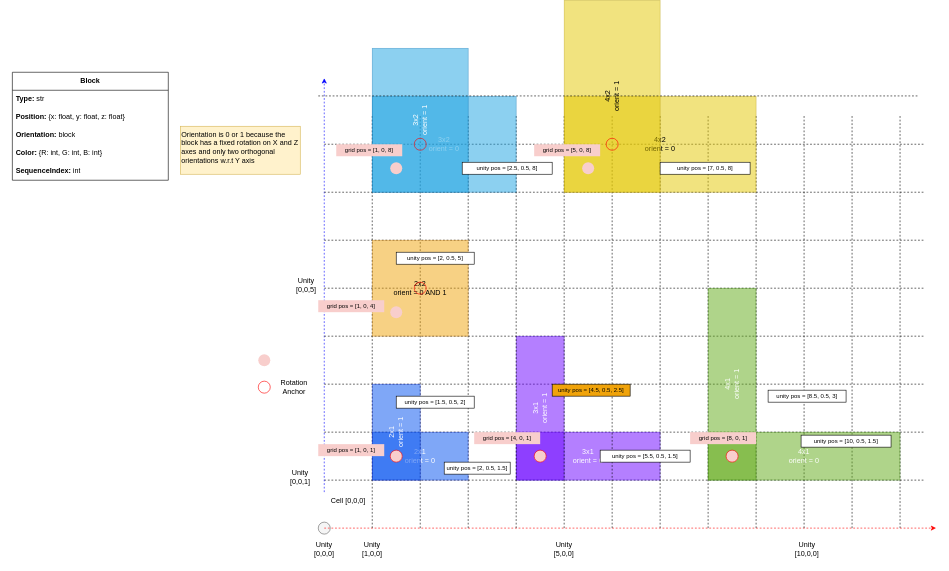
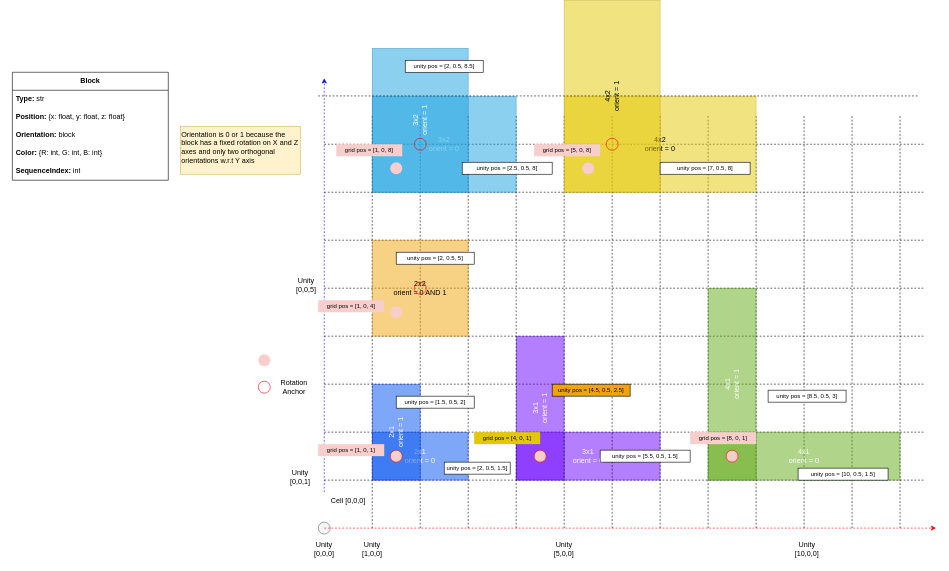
  <mxCell id="0" />
  <mxCell id="1" parent="0" />
  <mxCell id="2" value="" style="ellipse;whiteSpace=wrap;html=1;aspect=fixed;connectable=0;allowArrows=0;fillColor=#f5f5f5;fontColor=#333333;strokeColor=#666666;" parent="1" vertex="1"><mxGeometry x="530" y="810" width="20" height="20" as="geometry" /></mxCell>
  <mxCell id="3" value="&lt;b&gt;Block&lt;/b&gt;" style="swimlane;fontStyle=0;childLayout=stackLayout;horizontal=1;startSize=30;horizontalStack=0;resizeParent=1;resizeParentMax=0;resizeLast=0;collapsible=1;marginBottom=0;whiteSpace=wrap;html=1;" parent="1" vertex="1"><mxGeometry x="20" y="60" width="260" height="180" as="geometry" /></mxCell>
  <mxCell id="4" value="&lt;b&gt;Type:&lt;/b&gt; str" style="text;strokeColor=none;fillColor=none;align=left;verticalAlign=middle;spacingLeft=4;spacingRight=4;overflow=hidden;points=[[0,0.5],[1,0.5]];portConstraint=eastwest;rotatable=0;whiteSpace=wrap;html=1;" parent="3" vertex="1"><mxGeometry y="30" width="260" height="30" as="geometry" /></mxCell>
  <mxCell id="5" value="&lt;b&gt;Position:&lt;/b&gt; {x: float, y: float, z: float}&amp;nbsp;" style="text;strokeColor=none;fillColor=none;align=left;verticalAlign=middle;spacingLeft=4;spacingRight=4;overflow=hidden;points=[[0,0.5],[1,0.5]];portConstraint=eastwest;rotatable=0;whiteSpace=wrap;html=1;" parent="3" vertex="1"><mxGeometry y="60" width="260" height="30" as="geometry" /></mxCell>
  <mxCell id="6" value="&lt;b&gt;Orientation: &lt;/b&gt;block" style="text;strokeColor=none;fillColor=none;align=left;verticalAlign=middle;spacingLeft=4;spacingRight=4;overflow=hidden;points=[[0,0.5],[1,0.5]];portConstraint=eastwest;rotatable=0;whiteSpace=wrap;html=1;" parent="3" vertex="1"><mxGeometry y="90" width="260" height="30" as="geometry" /></mxCell>
  <mxCell id="7" value="&lt;b&gt;Color:&lt;/b&gt;&amp;nbsp;{R: int, G: int, B: int}" style="text;strokeColor=none;fillColor=none;align=left;verticalAlign=middle;spacingLeft=4;spacingRight=4;overflow=hidden;points=[[0,0.5],[1,0.5]];portConstraint=eastwest;rotatable=0;whiteSpace=wrap;html=1;" parent="3" vertex="1"><mxGeometry y="120" width="260" height="30" as="geometry" /></mxCell>
  <mxCell id="8" value="&lt;b&gt;SequenceIndex:&lt;/b&gt; int" style="text;strokeColor=none;fillColor=none;align=left;verticalAlign=middle;spacingLeft=4;spacingRight=4;overflow=hidden;points=[[0,0.5],[1,0.5]];portConstraint=eastwest;rotatable=0;whiteSpace=wrap;html=1;" parent="3" vertex="1"><mxGeometry y="150" width="260" height="30" as="geometry" /></mxCell>
  <mxCell id="9" value="Orientation is 0 or 1 because the block has a fixed rotation on X and Z axes and only two orthogonal orientations w.r.t Y axis" style="rounded=0;whiteSpace=wrap;html=1;strokeColor=#d6b656;strokeWidth=1;fontSize=12;fillColor=#fff2cc;verticalAlign=top;align=left;" parent="1" vertex="1"><mxGeometry x="300" y="150" width="200" height="80" as="geometry" /></mxCell>
  <mxCell id="10" value="" style="endArrow=none;dashed=1;html=1;rounded=0;" parent="1" edge="1"><mxGeometry width="50" height="50" relative="1" as="geometry"><mxPoint x="540" y="740" as="sourcePoint" /><mxPoint x="1540" y="740" as="targetPoint" /></mxGeometry></mxCell>
  <mxCell id="11" value="" style="endArrow=classic;dashed=1;html=1;rounded=0;endFill=1;strokeColor=#FF0000;" parent="1" edge="1"><mxGeometry width="50" height="50" relative="1" as="geometry"><mxPoint x="540" y="820" as="sourcePoint" /><mxPoint x="1560" y="820" as="targetPoint" /></mxGeometry></mxCell>
  <mxCell id="12" value="" style="endArrow=classic;dashed=1;html=1;rounded=0;startArrow=none;strokeColor=#0000FF;endFill=1;" parent="1" edge="1"><mxGeometry width="50" height="50" relative="1" as="geometry"><mxPoint x="540" y="760" as="sourcePoint" /><mxPoint x="540" y="70" as="targetPoint" /></mxGeometry></mxCell>
  <mxCell id="13" value="" style="endArrow=none;dashed=1;html=1;rounded=0;" parent="1" edge="1"><mxGeometry width="50" height="50" relative="1" as="geometry"><mxPoint x="620" y="820" as="sourcePoint" /><mxPoint x="620" y="130" as="targetPoint" /></mxGeometry></mxCell>
  <mxCell id="14" value="" style="endArrow=none;dashed=1;html=1;rounded=0;" parent="1" edge="1"><mxGeometry width="50" height="50" relative="1" as="geometry"><mxPoint x="700" y="820" as="sourcePoint" /><mxPoint x="700" y="130" as="targetPoint" /></mxGeometry></mxCell>
  <mxCell id="15" value="" style="endArrow=none;dashed=1;html=1;rounded=0;" parent="1" edge="1"><mxGeometry width="50" height="50" relative="1" as="geometry"><mxPoint x="540" y="660" as="sourcePoint" /><mxPoint x="1540" y="660" as="targetPoint" /></mxGeometry></mxCell>
  <mxCell id="16" value="" style="endArrow=none;dashed=1;html=1;rounded=0;" parent="1" edge="1"><mxGeometry width="50" height="50" relative="1" as="geometry"><mxPoint x="540" y="580" as="sourcePoint" /><mxPoint x="1540" y="580" as="targetPoint" /></mxGeometry></mxCell>
  <mxCell id="17" value="" style="endArrow=none;dashed=1;html=1;rounded=0;" parent="1" edge="1"><mxGeometry width="50" height="50" relative="1" as="geometry"><mxPoint x="540" y="500" as="sourcePoint" /><mxPoint x="1540" y="500" as="targetPoint" /></mxGeometry></mxCell>
  <mxCell id="18" value="" style="endArrow=none;dashed=1;html=1;rounded=0;" parent="1" edge="1"><mxGeometry width="50" height="50" relative="1" as="geometry"><mxPoint x="780" y="820" as="sourcePoint" /><mxPoint x="780" y="130" as="targetPoint" /></mxGeometry></mxCell>
  <mxCell id="19" value="2x1&lt;br&gt;orient = 0" style="whiteSpace=wrap;html=1;fillColor=#0050ef;fontColor=#ffffff;strokeColor=#001DBC;opacity=50;" parent="1" vertex="1"><mxGeometry x="620" y="660" width="160" height="80" as="geometry" /></mxCell>
  <mxCell id="20" value="Cell [0,0,0]" style="text;html=1;strokeColor=none;fillColor=none;align=center;verticalAlign=middle;whiteSpace=wrap;rounded=0;" parent="1" vertex="1"><mxGeometry x="550" y="760" width="60" height="30" as="geometry" /></mxCell>
  <mxCell id="21" value="" style="ellipse;whiteSpace=wrap;html=1;aspect=fixed;fillColor=none;strokeColor=#FF0000;" parent="1" vertex="1"><mxGeometry x="430" y="575" width="20" height="20" as="geometry" /></mxCell>
  <mxCell id="22" value="Rotation Anchor" style="text;html=1;strokeColor=none;fillColor=none;align=center;verticalAlign=middle;whiteSpace=wrap;rounded=0;" parent="1" vertex="1"><mxGeometry x="460" y="570" width="60" height="30" as="geometry" /></mxCell>
  <mxCell id="23" value="2x1&lt;br&gt;orient = 1" style="whiteSpace=wrap;html=1;fillColor=#0050ef;fontColor=#ffffff;strokeColor=#001DBC;opacity=50;rotation=-90;" parent="1" vertex="1"><mxGeometry x="580" y="620" width="160" height="80" as="geometry" /></mxCell>
  <mxCell id="24" value="" style="ellipse;whiteSpace=wrap;html=1;aspect=fixed;fillColor=#f8cecc;strokeColor=#FF0000;" parent="1" vertex="1"><mxGeometry x="650" y="690" width="20" height="20" as="geometry" /></mxCell>
  <mxCell id="25" value="Unity [0,0,0]" style="text;html=1;strokeColor=none;fillColor=none;align=center;verticalAlign=middle;whiteSpace=wrap;rounded=0;" parent="1" vertex="1"><mxGeometry x="510" y="840" width="60" height="30" as="geometry" /></mxCell>
  <mxCell id="26" value="" style="endArrow=none;dashed=1;html=1;rounded=0;" parent="1" edge="1"><mxGeometry width="50" height="50" relative="1" as="geometry"><mxPoint x="540" y="820" as="sourcePoint" /><mxPoint x="540" y="820" as="targetPoint" /></mxGeometry></mxCell>
  <mxCell id="27" value="Unity [1,0,0]" style="text;html=1;strokeColor=none;fillColor=none;align=center;verticalAlign=middle;whiteSpace=wrap;rounded=0;" parent="1" vertex="1"><mxGeometry x="590" y="840" width="60" height="30" as="geometry" /></mxCell>
  <mxCell id="28" value="unity pos = [2, 0.5, 1.5]" style="rounded=0;whiteSpace=wrap;html=1;connectable=0;allowArrows=0;fontSize=10;" parent="1" vertex="1"><mxGeometry x="740" y="710" width="110" height="20" as="geometry" /></mxCell>
  <mxCell id="29" value="unity pos = [1.5, 0.5, 2]" style="rounded=0;whiteSpace=wrap;html=1;connectable=0;allowArrows=0;fontSize=10;" parent="1" vertex="1"><mxGeometry x="660" y="600" width="130" height="20" as="geometry" /></mxCell>
  <mxCell id="30" value="Unity [0,0,1]" style="text;html=1;strokeColor=none;fillColor=none;align=center;verticalAlign=middle;whiteSpace=wrap;rounded=0;" parent="1" vertex="1"><mxGeometry x="470" y="720" width="60" height="30" as="geometry" /></mxCell>
  <mxCell id="31" value="grid pos = [1, 0, 1]" style="rounded=0;whiteSpace=wrap;html=1;connectable=0;allowArrows=0;fontSize=10;fillColor=#f8cecc;strokeColor=none;" parent="1" vertex="1"><mxGeometry x="530" y="680" width="110" height="20" as="geometry" /></mxCell>
  <mxCell id="32" value="3x1&lt;br&gt;orient = 0" style="whiteSpace=wrap;html=1;fillColor=#6a00ff;fontColor=#ffffff;strokeColor=#3700CC;opacity=50;" parent="1" vertex="1"><mxGeometry x="860" y="660" width="240" height="80" as="geometry" /></mxCell>
  <mxCell id="33" value="3x1&lt;br&gt;orient = 1" style="whiteSpace=wrap;html=1;fillColor=#6a00ff;fontColor=#ffffff;strokeColor=#3700CC;opacity=50;rotation=-90;" parent="1" vertex="1"><mxGeometry x="780" y="580" width="240" height="80" as="geometry" /></mxCell>
  <mxCell id="34" value="" style="ellipse;whiteSpace=wrap;html=1;aspect=fixed;fillColor=#f8cecc;strokeColor=#FF0000;" parent="1" vertex="1"><mxGeometry x="890" y="690" width="20" height="20" as="geometry" /></mxCell>
  <mxCell id="35" value="" style="endArrow=none;dashed=1;html=1;rounded=0;" parent="1" edge="1"><mxGeometry width="50" height="50" relative="1" as="geometry"><mxPoint x="860" y="820" as="sourcePoint" /><mxPoint x="860" y="130" as="targetPoint" /></mxGeometry></mxCell>
  <mxCell id="36" value="" style="endArrow=none;dashed=1;html=1;rounded=0;" parent="1" edge="1"><mxGeometry width="50" height="50" relative="1" as="geometry"><mxPoint x="940" y="820" as="sourcePoint" /><mxPoint x="940" y="130" as="targetPoint" /></mxGeometry></mxCell>
  <mxCell id="37" value="" style="endArrow=none;dashed=1;html=1;rounded=0;" parent="1" edge="1"><mxGeometry width="50" height="50" relative="1" as="geometry"><mxPoint x="1020" y="820" as="sourcePoint" /><mxPoint x="1020" y="130" as="targetPoint" /></mxGeometry></mxCell>
  <mxCell id="38" value="" style="endArrow=none;dashed=1;html=1;rounded=0;" parent="1" edge="1"><mxGeometry width="50" height="50" relative="1" as="geometry"><mxPoint x="1100" y="820" as="sourcePoint" /><mxPoint x="1100" y="130" as="targetPoint" /></mxGeometry></mxCell>
  <mxCell id="39" value="" style="endArrow=none;dashed=1;html=1;rounded=0;" parent="1" edge="1"><mxGeometry width="50" height="50" relative="1" as="geometry"><mxPoint x="1180" y="820" as="sourcePoint" /><mxPoint x="1180" y="130" as="targetPoint" /></mxGeometry></mxCell>
  <mxCell id="40" value="" style="endArrow=none;dashed=1;html=1;rounded=0;" parent="1" edge="1"><mxGeometry width="50" height="50" relative="1" as="geometry"><mxPoint x="1260" y="820" as="sourcePoint" /><mxPoint x="1260" y="130" as="targetPoint" /></mxGeometry></mxCell>
  <mxCell id="41" value="" style="endArrow=none;dashed=1;html=1;rounded=0;" parent="1" edge="1"><mxGeometry width="50" height="50" relative="1" as="geometry"><mxPoint x="1340" y="820" as="sourcePoint" /><mxPoint x="1340" y="130" as="targetPoint" /></mxGeometry></mxCell>
  <mxCell id="42" value="" style="endArrow=none;dashed=1;html=1;rounded=0;" parent="1" edge="1"><mxGeometry width="50" height="50" relative="1" as="geometry"><mxPoint x="1420" y="820" as="sourcePoint" /><mxPoint x="1420" y="130" as="targetPoint" /></mxGeometry></mxCell>
  <mxCell id="43" value="" style="endArrow=none;dashed=1;html=1;rounded=0;" parent="1" edge="1"><mxGeometry width="50" height="50" relative="1" as="geometry"><mxPoint x="1500" y="820" as="sourcePoint" /><mxPoint x="1500" y="130" as="targetPoint" /></mxGeometry></mxCell>
  <mxCell id="44" value="" style="endArrow=none;dashed=1;html=1;rounded=0;" parent="1" edge="1"><mxGeometry width="50" height="50" relative="1" as="geometry"><mxPoint x="540" y="420" as="sourcePoint" /><mxPoint x="1540" y="420" as="targetPoint" /></mxGeometry></mxCell>
  <mxCell id="45" value="" style="endArrow=none;dashed=1;html=1;rounded=0;" parent="1" edge="1"><mxGeometry width="50" height="50" relative="1" as="geometry"><mxPoint x="540" y="340" as="sourcePoint" /><mxPoint x="1540" y="340" as="targetPoint" /></mxGeometry></mxCell>
  <mxCell id="46" value="" style="endArrow=none;dashed=1;html=1;rounded=0;" parent="1" edge="1"><mxGeometry width="50" height="50" relative="1" as="geometry"><mxPoint x="540" y="260" as="sourcePoint" /><mxPoint x="1540" y="260" as="targetPoint" /></mxGeometry></mxCell>
  <mxCell id="47" value="" style="endArrow=none;dashed=1;html=1;rounded=0;" parent="1" edge="1"><mxGeometry width="50" height="50" relative="1" as="geometry"><mxPoint x="540" y="180" as="sourcePoint" /><mxPoint x="1540" y="180" as="targetPoint" /></mxGeometry></mxCell>
  <mxCell id="48" value="4x1&lt;br&gt;orient = 0" style="whiteSpace=wrap;html=1;fillColor=#60a917;fontColor=#ffffff;strokeColor=#2D7600;opacity=50;" parent="1" vertex="1"><mxGeometry x="1180" y="660" width="320" height="80" as="geometry" /></mxCell>
  <mxCell id="49" value="4x1&lt;br&gt;orient = 1" style="whiteSpace=wrap;html=1;fillColor=#60a917;fontColor=#ffffff;strokeColor=#2D7600;opacity=50;rotation=-90;" parent="1" vertex="1"><mxGeometry x="1060" y="540" width="320" height="80" as="geometry" /></mxCell>
  <mxCell id="50" value="" style="ellipse;whiteSpace=wrap;html=1;aspect=fixed;fillColor=#f8cecc;strokeColor=#FF0000;" parent="1" vertex="1"><mxGeometry x="1210" y="690" width="20" height="20" as="geometry" /></mxCell>
  <mxCell id="51" value="2x2&lt;br&gt;orient = 0 AND 1" style="whiteSpace=wrap;html=1;fillColor=#f0a30a;fontColor=#000000;strokeColor=#BD7000;opacity=50;" parent="1" vertex="1"><mxGeometry x="620" y="340" width="160" height="160" as="geometry" /></mxCell>
  <mxCell id="52" value="" style="ellipse;whiteSpace=wrap;html=1;aspect=fixed;fillColor=#f8cecc;strokeColor=none;" parent="1" vertex="1"><mxGeometry x="430" y="530" width="20" height="20" as="geometry" /></mxCell>
  <mxCell id="53" value="" style="ellipse;whiteSpace=wrap;html=1;aspect=fixed;fillColor=#f8cecc;strokeColor=none;" parent="1" vertex="1"><mxGeometry x="650" y="450" width="20" height="20" as="geometry" /></mxCell>
  <mxCell id="54" value="" style="ellipse;whiteSpace=wrap;html=1;aspect=fixed;fillColor=none;strokeColor=#FF0000;" parent="1" vertex="1"><mxGeometry x="690" y="410" width="20" height="20" as="geometry" /></mxCell>
  <mxCell id="55" value="3x2&lt;br&gt;orient = 0" style="whiteSpace=wrap;html=1;fillColor=#1ba1e2;fontColor=#ffffff;strokeColor=#006EAF;opacity=50;" parent="1" vertex="1"><mxGeometry x="620" y="100" width="240" height="160" as="geometry" /></mxCell>
  <mxCell id="56" value="3x2&lt;br&gt;orient = 1" style="whiteSpace=wrap;html=1;fillColor=#1ba1e2;fontColor=#ffffff;strokeColor=#006EAF;opacity=50;rotation=-90;" parent="1" vertex="1"><mxGeometry x="580" y="60" width="240" height="160" as="geometry" /></mxCell>
  <mxCell id="57" value="" style="ellipse;whiteSpace=wrap;html=1;aspect=fixed;fillColor=#f8cecc;strokeColor=none;" parent="1" vertex="1"><mxGeometry x="650" y="210" width="20" height="20" as="geometry" /></mxCell>
  <mxCell id="58" value="" style="ellipse;whiteSpace=wrap;html=1;aspect=fixed;fillColor=none;strokeColor=#FF0000;" parent="1" vertex="1"><mxGeometry x="690" y="170" width="20" height="20" as="geometry" /></mxCell>
  <mxCell id="59" value="4x2&lt;br&gt;orient = 0" style="whiteSpace=wrap;html=1;fillColor=#e3c800;fontColor=#000000;strokeColor=#B09500;opacity=50;" parent="1" vertex="1"><mxGeometry x="940" y="100" width="320" height="160" as="geometry" /></mxCell>
  <mxCell id="60" value="4x2&lt;br&gt;orient = 1" style="whiteSpace=wrap;html=1;fillColor=#e3c800;fontColor=#000000;strokeColor=#B09500;opacity=50;rotation=-90;" parent="1" vertex="1"><mxGeometry x="860" width="320" height="160" as="geometry" y="20" /></mxCell>
  <mxCell id="61" value="" style="ellipse;whiteSpace=wrap;html=1;aspect=fixed;fillColor=#f8cecc;strokeColor=none;" parent="1" vertex="1"><mxGeometry x="970" y="210" width="20" height="20" as="geometry" /></mxCell>
  <mxCell id="62" value="" style="ellipse;whiteSpace=wrap;html=1;aspect=fixed;fillColor=none;strokeColor=#FF0000;" parent="1" vertex="1"><mxGeometry x="1010" y="170" width="20" height="20" as="geometry" /></mxCell>
  <mxCell id="63" value="unity pos = [5.5, 0.5, 1.5]" style="rounded=0;whiteSpace=wrap;html=1;connectable=0;allowArrows=0;fontSize=10;" vertex="1" parent="1"><mxGeometry x="1000" y="690" width="150" height="20" as="geometry" /></mxCell>
  <mxCell id="64" value="unity pos = [4.5, 0.5, 2.5]" style="rounded=0;whiteSpace=wrap;html=1;connectable=0;allowArrows=0;fontSize=10;fillColor=#f0a30a;" vertex="1" parent="1"><mxGeometry x="920" y="580" width="130" height="20" as="geometry" /></mxCell>
- <mxCell id="65" value="grid pos = [4, 0, 1]" style="rounded=0;whiteSpace=wrap;html=1;connectable=0;allowArrows=0;fontSize=10;fillColor=#f8cecc;strokeColor=none;" vertex="1" parent="1"><mxGeometry x="790" y="660" width="110" height="20" as="geometry" /></mxCell>
- <mxCell id="66" value="unity pos = [10, 0.5, 1.5]" style="rounded=0;whiteSpace=wrap;html=1;connectable=0;allowArrows=0;fontSize=10;" vertex="1" parent="1"><mxGeometry x="1335" y="665" width="150" height="20" as="geometry" /></mxCell>
+ <mxCell id="65" value="grid pos = [4, 0, 1]" style="rounded=0;whiteSpace=wrap;html=1;connectable=0;allowArrows=0;fontSize=10;fillColor=#e3c800;strokeColor=none;" vertex="1" parent="1"><mxGeometry x="790" y="660" width="110" height="20" as="geometry" /></mxCell>
+ <mxCell id="66" value="unity pos = [10, 0.5, 1.5]" style="rounded=0;whiteSpace=wrap;html=1;connectable=0;allowArrows=0;fontSize=10;" vertex="1" parent="1"><mxGeometry x="1330" y="720" width="150" height="20" as="geometry" /></mxCell>
  <mxCell id="67" value="unity pos = [8.5, 0.5, 3]" style="rounded=0;whiteSpace=wrap;html=1;connectable=0;allowArrows=0;fontSize=10;" vertex="1" parent="1"><mxGeometry x="1280" y="590" width="130" height="20" as="geometry" /></mxCell>
  <mxCell id="68" value="grid pos = [8, 0, 1]" style="rounded=0;whiteSpace=wrap;html=1;connectable=0;allowArrows=0;fontSize=10;fillColor=#f8cecc;strokeColor=none;" vertex="1" parent="1"><mxGeometry x="1150" y="660" width="110" height="20" as="geometry" /></mxCell>
  <mxCell id="69" value="Unity [5,0,0]" style="text;html=1;strokeColor=none;fillColor=none;align=center;verticalAlign=middle;whiteSpace=wrap;rounded=0;" vertex="1" parent="1"><mxGeometry x="910" y="840" width="60" height="30" as="geometry" /></mxCell>
  <mxCell id="70" value="Unity [10,0,0]" style="text;html=1;strokeColor=none;fillColor=none;align=center;verticalAlign=middle;whiteSpace=wrap;rounded=0;" vertex="1" parent="1"><mxGeometry x="1315" y="840" width="60" height="30" as="geometry" /></mxCell>
  <mxCell id="71" value="unity pos = [2, 0.5, 5]" style="rounded=0;whiteSpace=wrap;html=1;connectable=0;allowArrows=0;fontSize=10;" vertex="1" parent="1"><mxGeometry x="660" y="360" width="130" height="20" as="geometry" /></mxCell>
  <mxCell id="72" value="grid pos = [1, 0, 4]" style="rounded=0;whiteSpace=wrap;html=1;connectable=0;allowArrows=0;fontSize=10;fillColor=#f8cecc;strokeColor=none;" vertex="1" parent="1"><mxGeometry x="530" y="440" width="110" height="20" as="geometry" /></mxCell>
  <mxCell id="73" value="Unity [0,0,5]" style="text;html=1;strokeColor=none;fillColor=none;align=center;verticalAlign=middle;whiteSpace=wrap;rounded=0;" vertex="1" parent="1"><mxGeometry x="480" y="400" width="60" height="30" as="geometry" /></mxCell>
  <mxCell id="74" value="unity pos = [2.5, 0.5, 8]" style="rounded=0;whiteSpace=wrap;html=1;connectable=0;allowArrows=0;fontSize=10;" vertex="1" parent="1"><mxGeometry x="770" y="210" width="150" height="20" as="geometry" /></mxCell>
+ <mxCell id="75" value="unity pos = [2, 0.5, 8.5]" style="rounded=0;whiteSpace=wrap;html=1;connectable=0;allowArrows=0;fontSize=10;" vertex="1" parent="1"><mxGeometry x="675" y="40" width="130" height="20" as="geometry" /></mxCell>
  <mxCell id="76" value="grid pos = [1, 0, 8]" style="rounded=0;whiteSpace=wrap;html=1;connectable=0;allowArrows=0;fontSize=10;fillColor=#f8cecc;strokeColor=none;" vertex="1" parent="1"><mxGeometry x="560" y="180" width="110" height="20" as="geometry" /></mxCell>
  <mxCell id="77" value="" style="endArrow=none;dashed=1;html=1;rounded=0;" edge="1" parent="1"><mxGeometry width="50" height="50" relative="1" as="geometry"><mxPoint x="530" y="99.43" as="sourcePoint" /><mxPoint x="1530" y="99.43" as="targetPoint" /></mxGeometry></mxCell>
  <mxCell id="78" value="unity pos = [7, 0.5, 8]" style="rounded=0;whiteSpace=wrap;html=1;connectable=0;allowArrows=0;fontSize=10;" vertex="1" parent="1"><mxGeometry x="1100" y="210" width="150" height="20" as="geometry" /></mxCell>
  <mxCell id="79" value="grid pos = [5, 0, 8]" style="rounded=0;whiteSpace=wrap;html=1;connectable=0;allowArrows=0;fontSize=10;fillColor=#f8cecc;strokeColor=none;" vertex="1" parent="1"><mxGeometry x="890" y="180" width="110" height="20" as="geometry" /></mxCell>
